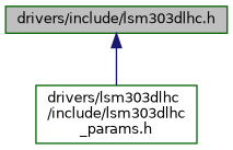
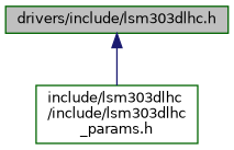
  digraph {
    node [color=darkgreen fontname=Helvetica fontsize=10 shape=record style=filled]
    n1 [fillcolor=grey75 fontcolor=black height=0.2 label="drivers/include/lsm303dlhc.h" width=0.4]
-   n2 [fillcolor=white height=0.2 label="drivers/lsm303dlhc\l/include/lsm303dlhc\l_params.h" width=0.4]
+   n2 [fillcolor=white height=0.2 label="include/lsm303dlhc\l/include/lsm303dlhc\l_params.h" width=0.4]
    n1 -> n2 [color=midnightblue dir=back fontname=Helvetica fontsize=10 labelfontname=Helvetica labelfontsize=10 style=solid]
  }
